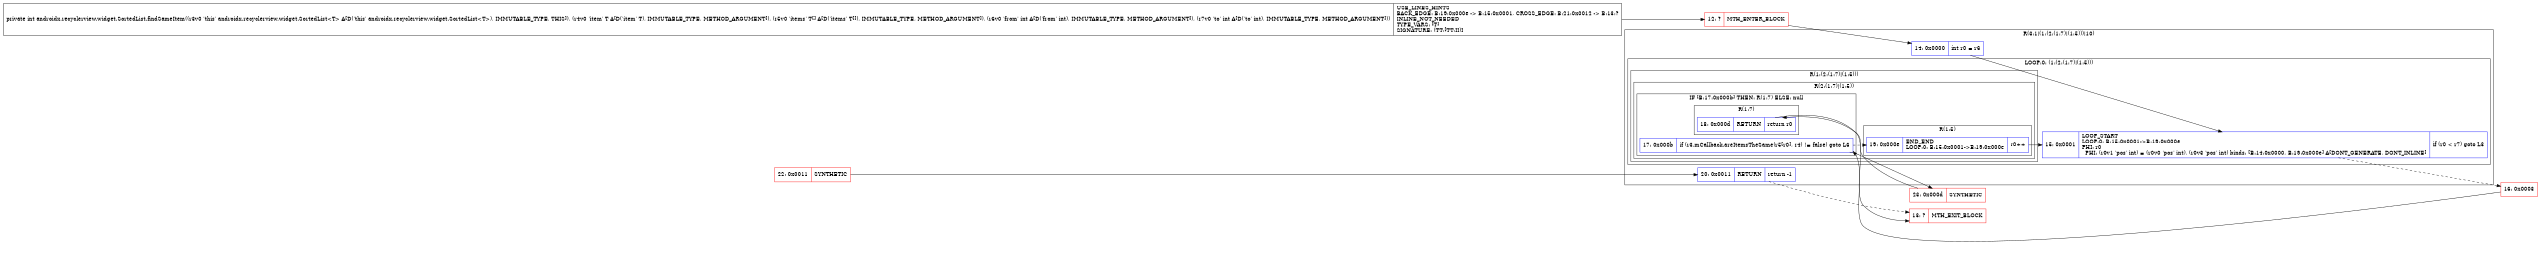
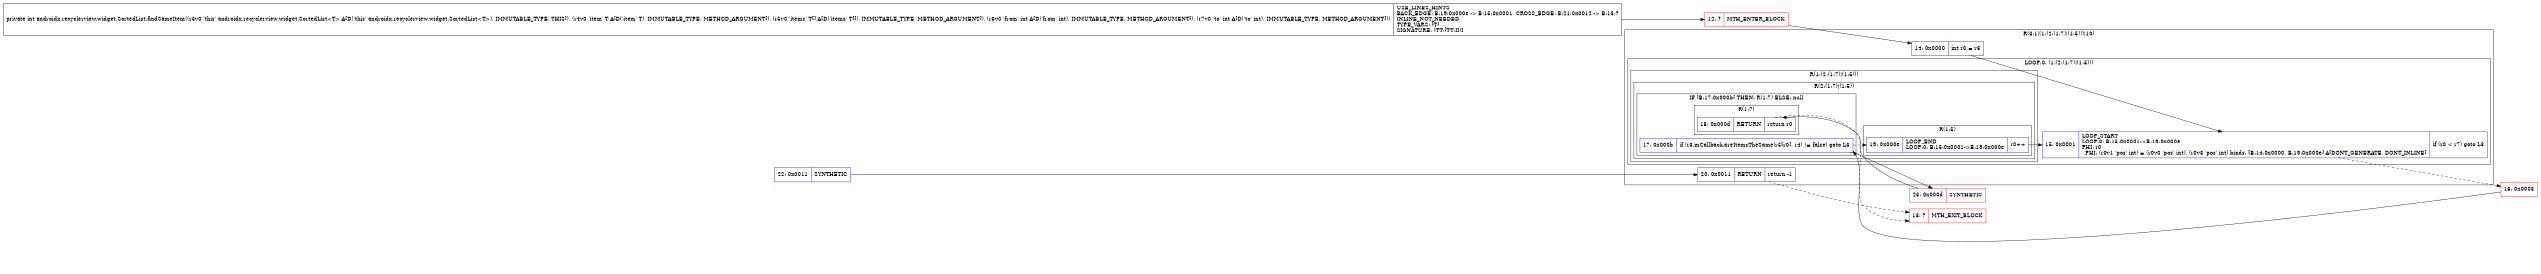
  digraph {
    rankdir=LR
    node [color=blue shape=record]
    n1 [label="{18\:\ 0x000d|RETURN\l|return r0\l}"]
    n2 [label="{17\:\ 0x000b|if (r3.mCallback.areItemsTheSame(r5[r0], r4) != false) goto L6\l}"]
-   n3 [label="{19\:\ 0x000e|END_END\lLOOP:0: B:15:0x0001\-\>B:19:0x000e\l|r0++\l}"]
+   n3 [label="{19\:\ 0x000e|LOOP_END\lLOOP:0: B:15:0x0001\-\>B:19:0x000e\l|r0++\l}"]
    n4 [label="{15\:\ 0x0001|LOOP_START\lLOOP:0: B:15:0x0001\-\>B:19:0x000e\lPHI: r0 \l  PHI: (r0v1 'pos' int) = (r0v0 'pos' int), (r0v3 'pos' int) binds: [B:14:0x0000, B:19:0x000e] A[DONT_GENERATE, DONT_INLINE]\l|if (r0 \< r7) goto L3\l}"]
    n5 [label="{14\:\ 0x0000|int r0 = r6\l}"]
    n6 [label="{20\:\ 0x0011|RETURN\l|return \-1\l}"]
    n7 [color=red label="{13\:\ ?|MTH_EXIT_BLOCK\l}"]
    n8 [color=red label="{23\:\ 0x000d|SYNTHETIC\l}"]
    n9 [color=red label="{16\:\ 0x0003}"]
-   n10 [color=red label="{22\:\ 0x0011|SYNTHETIC\l}"]
+   n10 [label="{22\:\ 0x0011|SYNTHETIC\l}"]
    n11 [color=red label="{12\:\ ?|MTH_ENTER_BLOCK\l}"]
    n12 [label="{private int androidx.recyclerview.widget.SortedList.findSameItem((r3v0 'this' androidx.recyclerview.widget.SortedList\<T\> A[D('this' androidx.recyclerview.widget.SortedList\<T\>), IMMUTABLE_TYPE, THIS]), (r4v0 'item' T A[D('item' T), IMMUTABLE_TYPE, METHOD_ARGUMENT]), (r5v0 'items' T[] A[D('items' T[]), IMMUTABLE_TYPE, METHOD_ARGUMENT]), (r6v0 'from' int A[D('from' int), IMMUTABLE_TYPE, METHOD_ARGUMENT]), (r7v0 'to' int A[D('to' int), IMMUTABLE_TYPE, METHOD_ARGUMENT]))  | USE_LINES_HINTS\lBACK_EDGE: B:19:0x000e \-\> B:15:0x0001, CROSS_EDGE: B:21:0x0012 \-\> B:13:?\lINLINE_NOT_NEEDED\lTYPE_VARS: [T]\lSIGNATURE: (TT;[TT;II)I\l}" color=""]
    subgraph cluster_1 {
      label="R(3:1|(1:(2:(1:7)|(1:5)))|10)"
      n5
      n6
      subgraph cluster_2 {
        label="LOOP:0: (1:(2:(1:7)|(1:5)))"
        n4
        subgraph cluster_3 {
          label="R(1:(2:(1:7)|(1:5)))"
          subgraph cluster_4 {
            label="R(2:(1:7)|(1:5))"
            subgraph cluster_5 {
              label="IF [B:17:0x000b] THEN: R(1:7) ELSE: null"
              n2
              subgraph cluster_6 {
                label="R(1:7)"
                n1
              }
            }
            subgraph cluster_7 {
              label="R(1:5)"
              n3
            }
          }
        }
      }
    }
-   n1 -> n7
+   n1 -> n7 [style=dashed]
    n2 -> n3 [style=dashed]
    n2 -> n8
    n3 -> n4
    n4 -> n9 [style=dashed]
    n5 -> n4
    n6 -> n7 [style=dashed]
    n8 -> n1
    n9 -> n2
    n10 -> n6
    n11 -> n5
    n12 -> n11
  }
